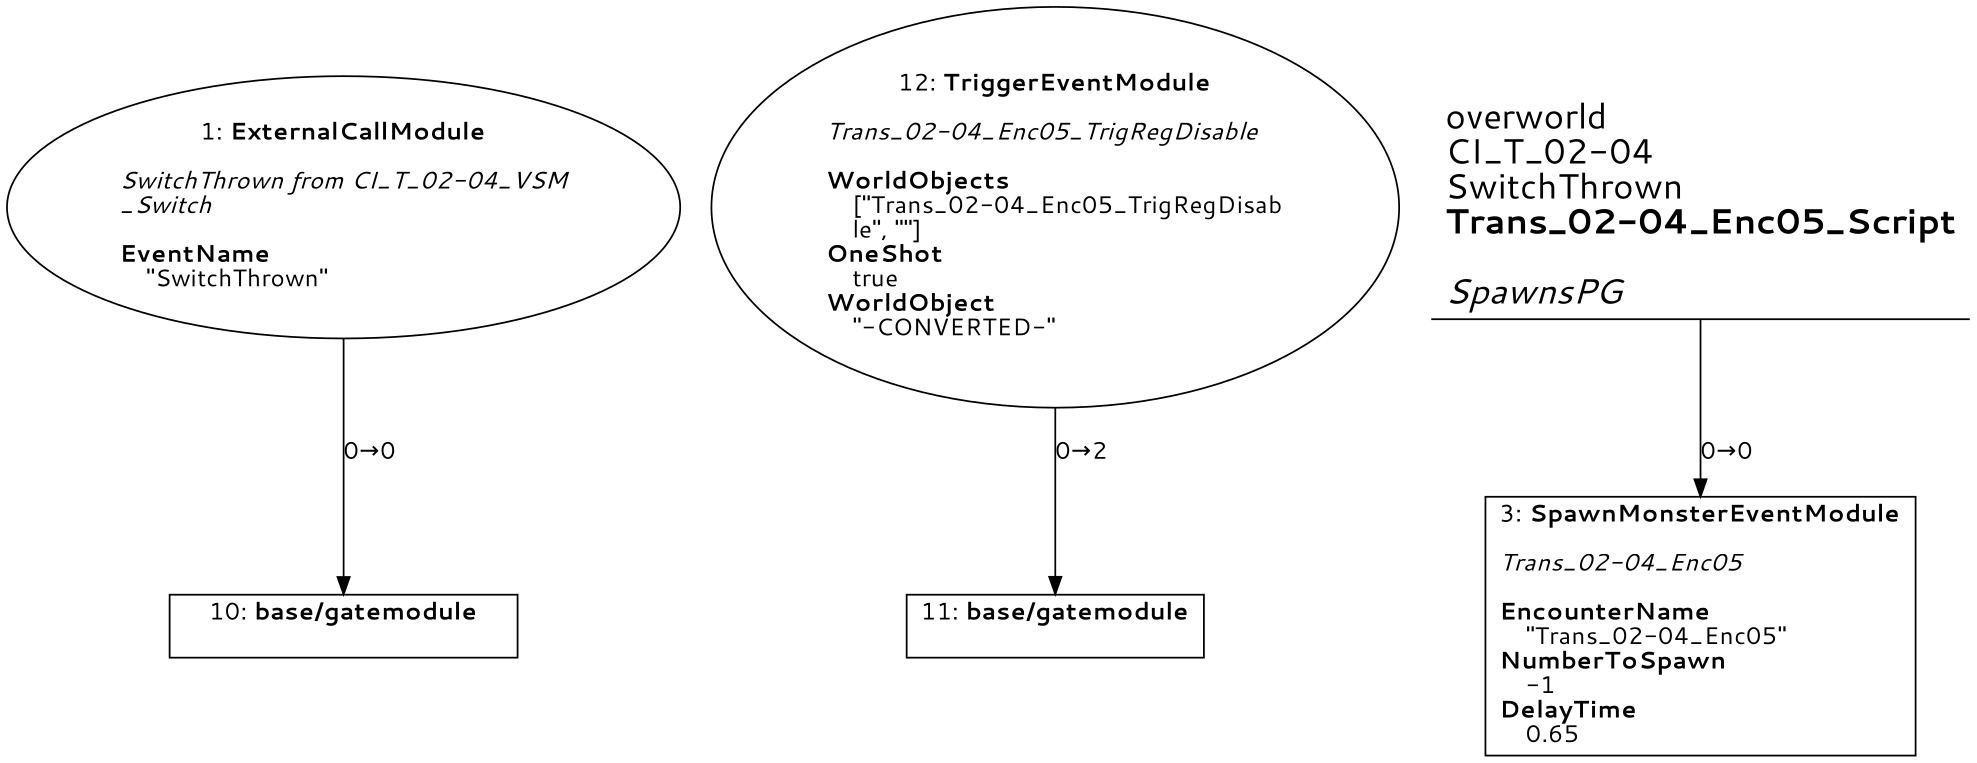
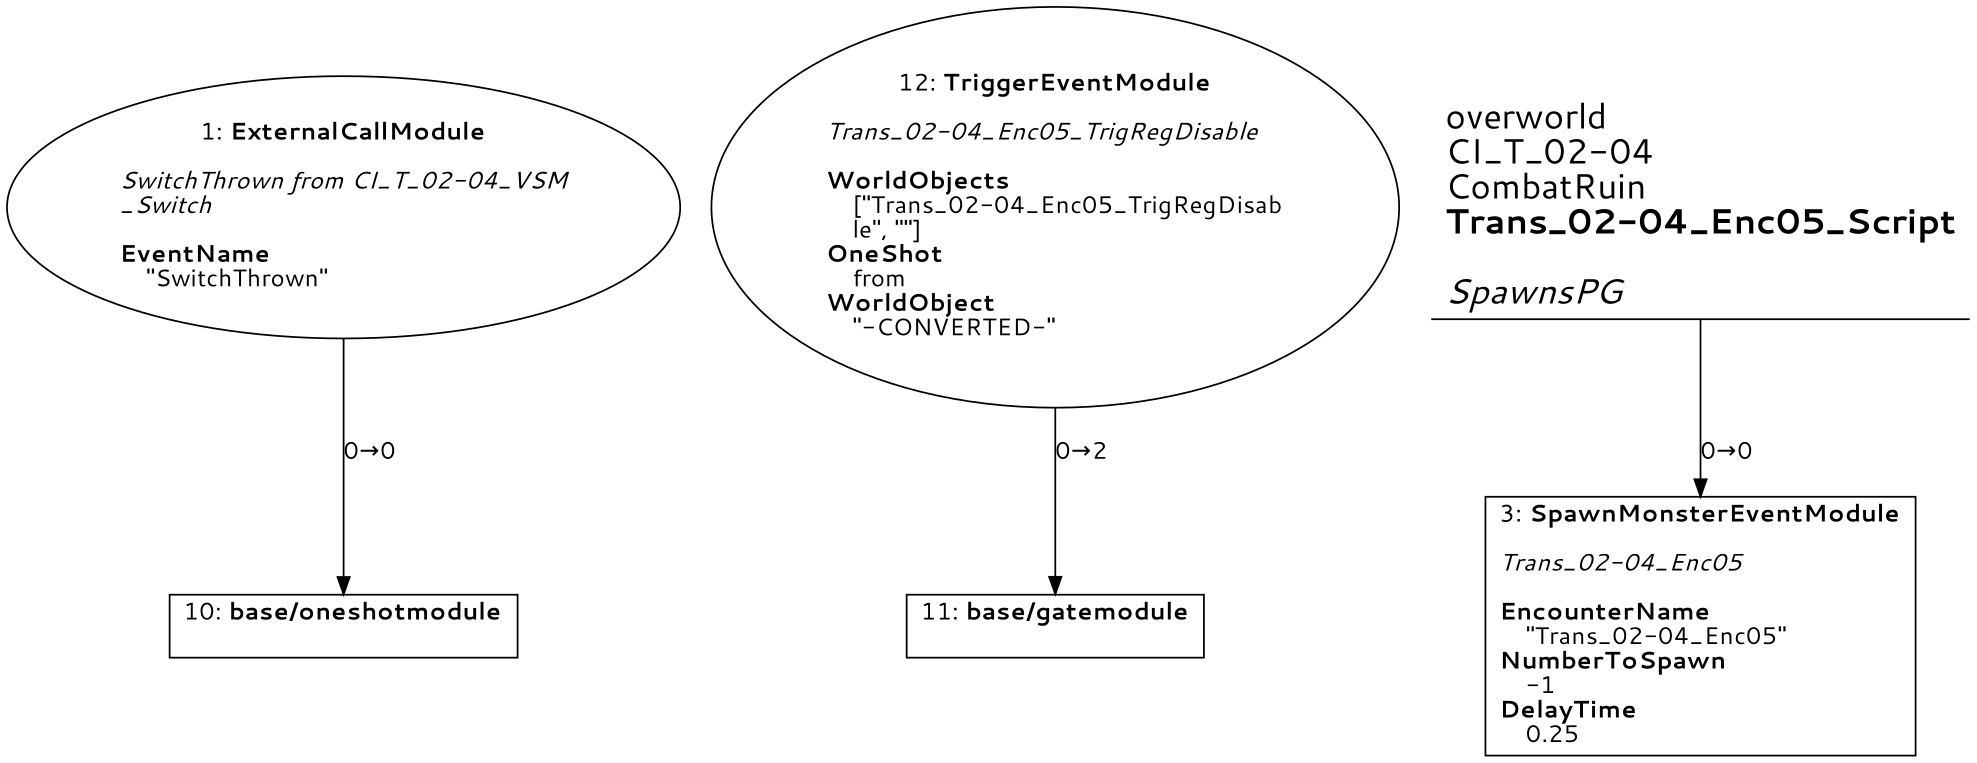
  digraph {
    fontname="Segoe UI"
    splines=spline
    node [fontname="Segoe UI" shape=box]
    edge [fontname="Segoe UI"]
    n1 [label=<1: <b>ExternalCallModule</b><br/><br/><i>SwitchThrown from CI_T_02-04_VSM<br align="left"/>_Switch<br align="left"/></i><br align="left"/><b>EventName</b><br align="left"/>    &quot;SwitchThrown&quot;<br align="left"/>> shape=oval]
-   n2 [label=<10: <b>base/gatemodule</b><br/><br/>>]
+   n2 [label=<10: <b>base/oneshotmodule</b><br/><br/>>]
    n3 [label=<11: <b>base/gatemodule</b><br/><br/>>]
-   n4 [label=<3: <b>SpawnMonsterEventModule</b><br/><br/><i>Trans_02-04_Enc05<br align="left"/></i><br align="left"/><b>EncounterName</b><br align="left"/>    &quot;Trans_02-04_Enc05&quot;<br align="left"/><b>NumberToSpawn</b><br align="left"/>    -1<br align="left"/><b>DelayTime</b><br align="left"/>    0.65<br align="left"/>>]
-   n5 [label=<12: <b>TriggerEventModule</b><br/><br/><i>Trans_02-04_Enc05_TrigRegDisable<br align="left"/></i><br align="left"/><b>WorldObjects</b><br align="left"/>    [&quot;Trans_02-04_Enc05_TrigRegDisab<br align="left"/>    le&quot;, &quot;&quot;]<br align="left"/><b>OneShot</b><br align="left"/>    true<br align="left"/><b>WorldObject</b><br align="left"/>    &quot;-CONVERTED-&quot;<br align="left"/>> shape=oval]
-   n6 [label=<<font point-size="20">overworld<br align="left"/>CI_T_02-04<br align="left"/>SwitchThrown<br align="left"/><b>Trans_02-04_Enc05_Script</b><br align="left"/><br/><i>SpawnsPG</i><br align="left"/></font>> shape=underline]
+   n4 [label=<3: <b>SpawnMonsterEventModule</b><br/><br/><i>Trans_02-04_Enc05<br align="left"/></i><br align="left"/><b>EncounterName</b><br align="left"/>    &quot;Trans_02-04_Enc05&quot;<br align="left"/><b>NumberToSpawn</b><br align="left"/>    -1<br align="left"/><b>DelayTime</b><br align="left"/>    0.25<br align="left"/>>]
+   n5 [label=<12: <b>TriggerEventModule</b><br/><br/><i>Trans_02-04_Enc05_TrigRegDisable<br align="left"/></i><br align="left"/><b>WorldObjects</b><br align="left"/>    [&quot;Trans_02-04_Enc05_TrigRegDisab<br align="left"/>    le&quot;, &quot;&quot;]<br align="left"/><b>OneShot</b><br align="left"/>    from<br align="left"/><b>WorldObject</b><br align="left"/>    &quot;-CONVERTED-&quot;<br align="left"/>> shape=oval]
+   n6 [label=<<font point-size="20">overworld<br align="left"/>CI_T_02-04<br align="left"/>CombatRuin<br align="left"/><b>Trans_02-04_Enc05_Script</b><br align="left"/><br/><i>SpawnsPG</i><br align="left"/></font>> shape=underline]
    n1 -> n2 [label="0→0"]
    n5 -> n3 [label="0→2"]
    n6 -> n4 [label="0→0"]
  }
